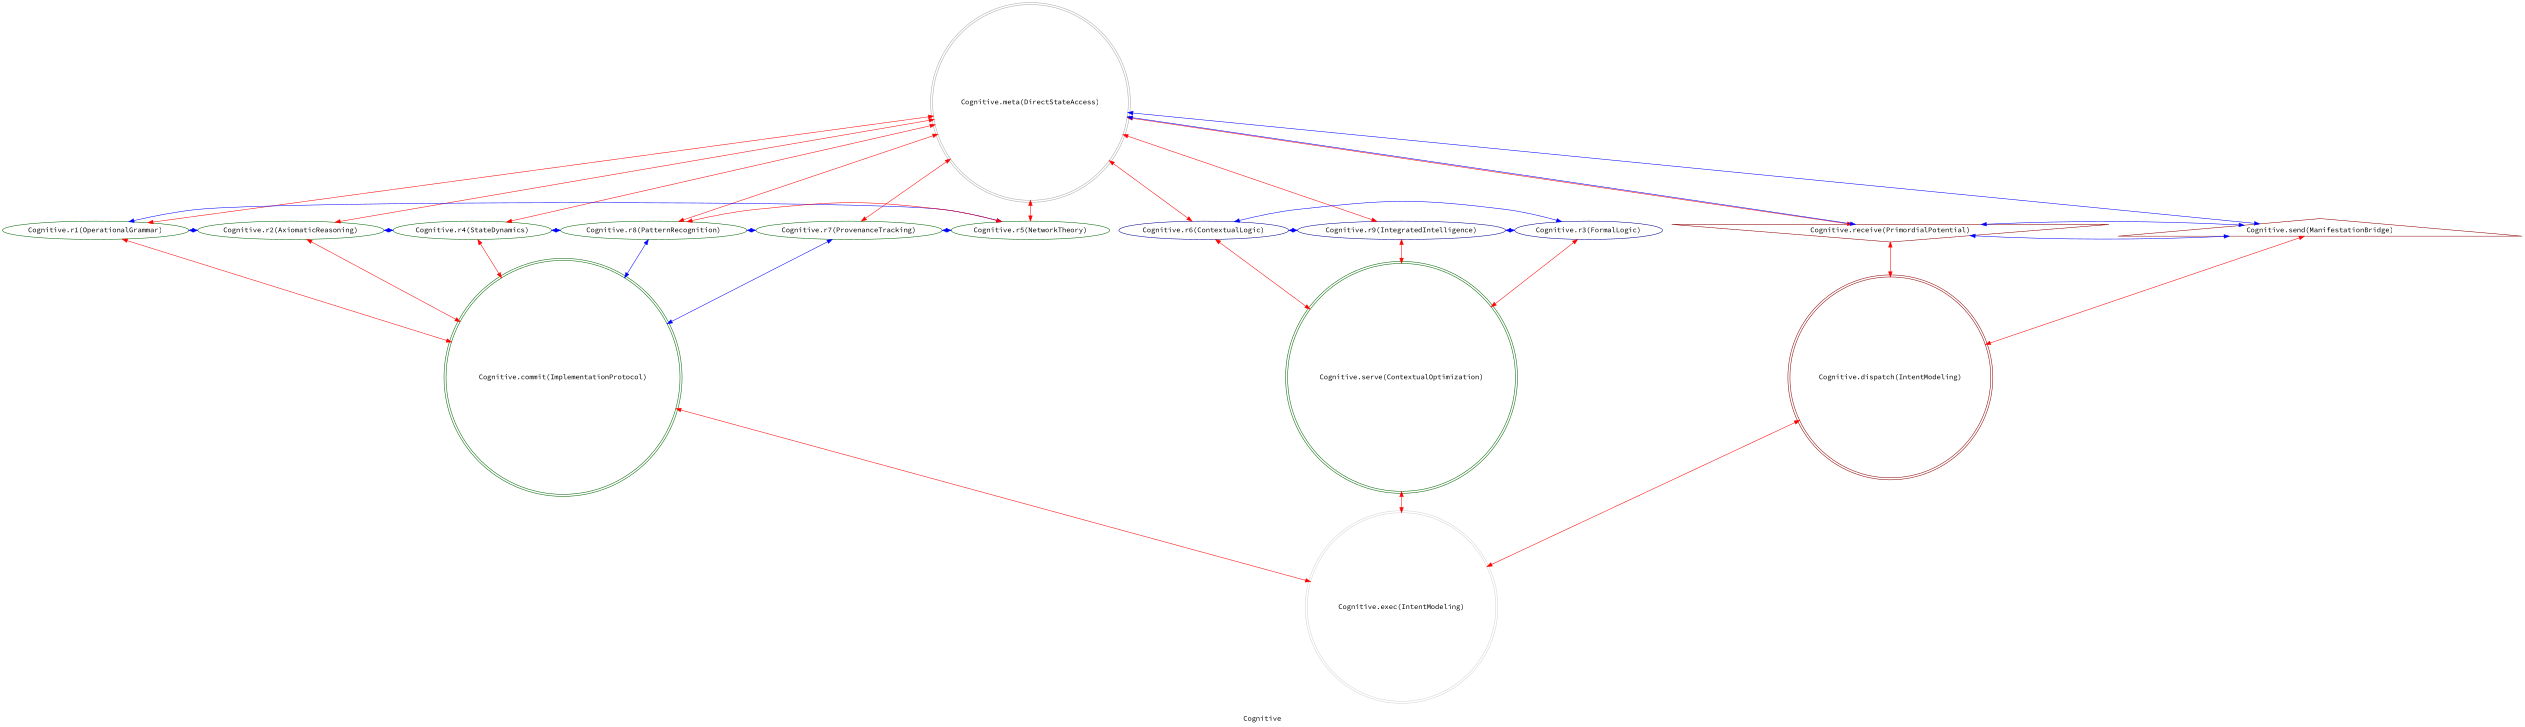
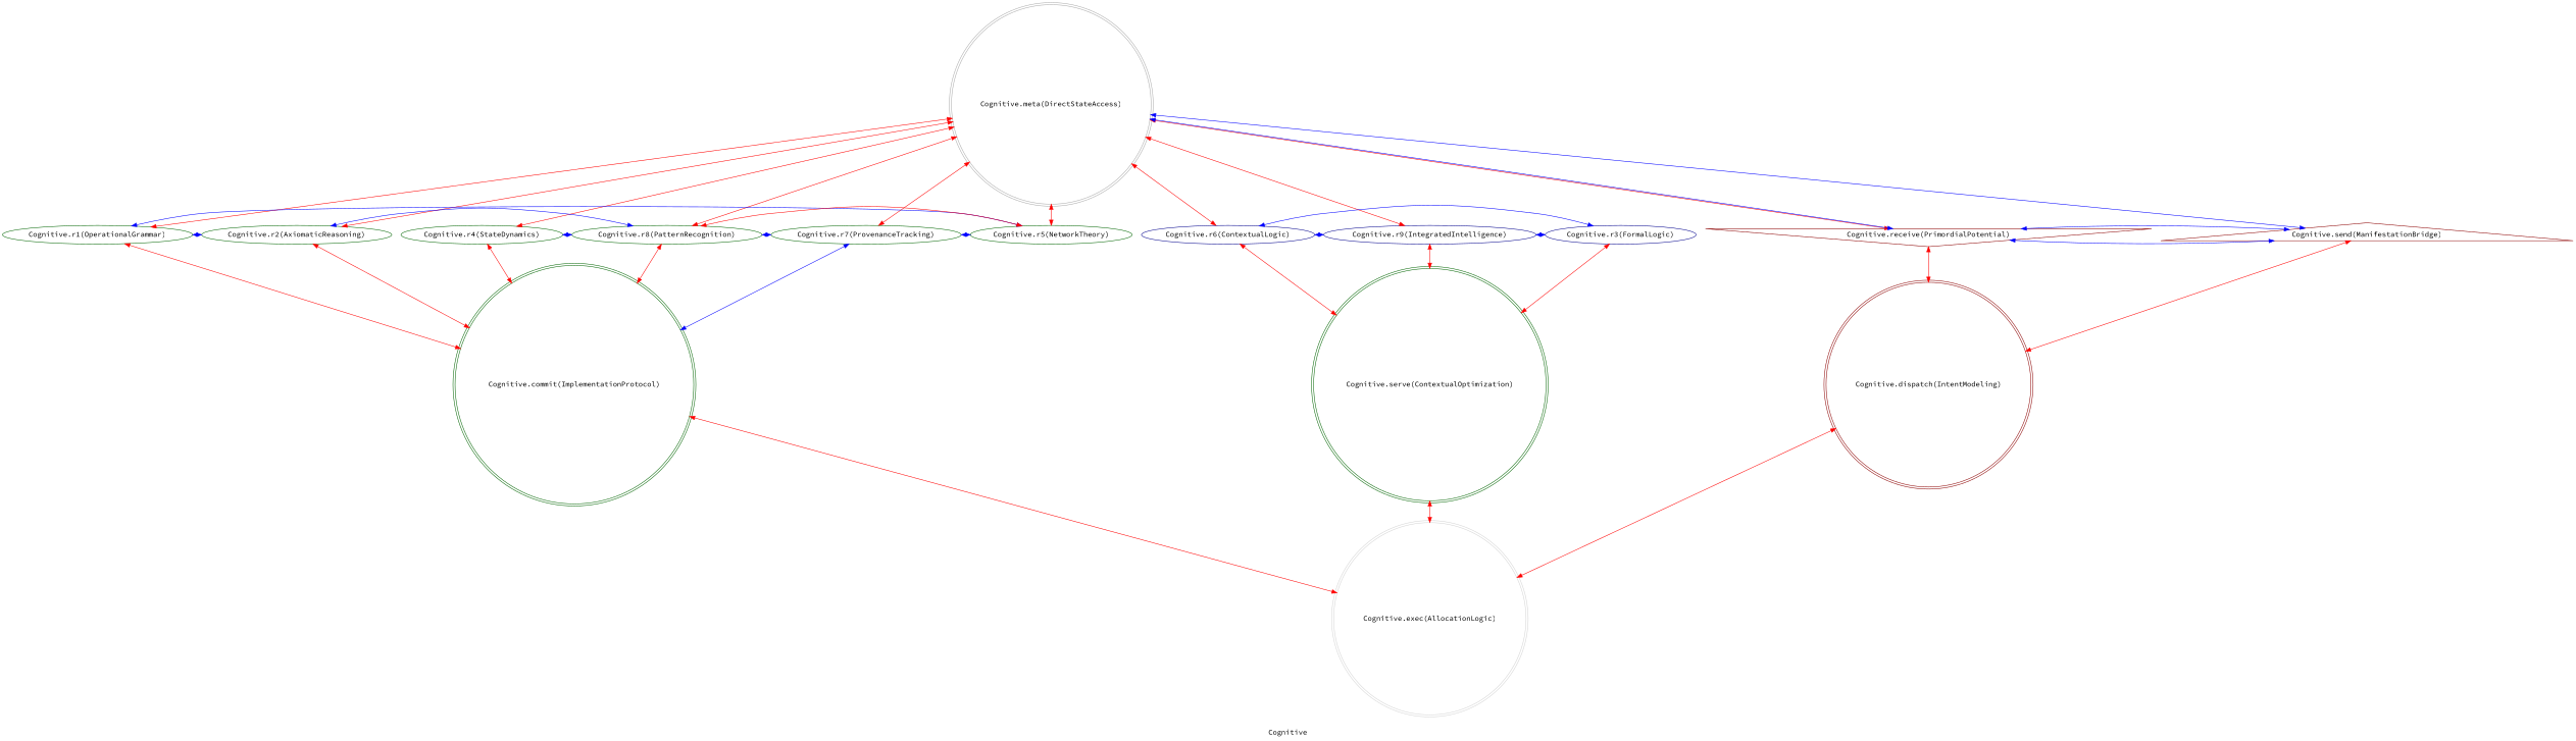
  strict digraph {
    fontname="Source Code Pro"
    label=Cognitive
    node [color=darkgreen fontname="Source Code Pro"]
    edge [color=red dir=both fontname="Source Code Pro"]
    n1 [color=darkgray label="Cognitive.meta(DirectStateAccess)" shape=doublecircle]
    n2 [label="Cognitive.r1(OperationalGrammar)"]
    n3 [label="Cognitive.r2(AxiomaticReasoning)"]
    n4 [label="Cognitive.r4(StateDynamics)"]
    n5 [label="Cognitive.r8(PatternRecognition)"]
    n6 [label="Cognitive.r7(ProvenanceTracking)"]
    n7 [label="Cognitive.r5(NetworkTheory)"]
    n8 [color=darkblue label="Cognitive.r3(FormalLogic)"]
    n9 [color=darkblue label="Cognitive.r6(ContextualLogic)"]
    n10 [color=darkblue label="Cognitive.r9(IntegratedIntelligence)"]
    n11 [color=darkred label="Cognitive.receive(PrimordialPotential)" shape=invtriangle]
    n12 [color=darkred label="Cognitive.send(ManifestationBridge)" shape=triangle]
    n13 [color=darkred label="Cognitive.dispatch(IntentModeling)" shape=doublecircle]
    n14 [label="Cognitive.commit(ImplementationProtocol)" shape=doublecircle]
    n15 [label="Cognitive.serve(ContextualOptimization)" shape=doublecircle]
-   n16 [color=lightgray label="Cognitive.exec(IntentModeling)" shape=doublecircle]
+   n16 [color=lightgray label="Cognitive.exec(AllocationLogic)" shape=doublecircle]
    subgraph sub_1 {
      rank=same
      n1
    }
    subgraph sub_2 {
      rank=same
      n2
      n3
      n4
      n5
      n6
      n7
      n8
      n9
      n10
      n11
      n12
    }
    subgraph sub_3 {
      rank=same
      n13
      n14
      n15
    }
    subgraph sub_4 {
      rank=same
      n16
    }
    n1 -> n2
    n1 -> n3
    n1 -> n4
    n1 -> n5
    n1 -> n6
    n1 -> n7
    n1 -> n9
    n1 -> n10
    n1 -> n11
    n1 -> n12 [color=blue]
    n2 -> n3 [color=blue]
    n2 -> n14
-   n3 -> n4 [color=blue]
+   n3 -> n5 [color=blue]
    n3 -> n14
    n4 -> n5 [color=blue]
    n4 -> n14
    n5 -> n6 [color=blue]
-   n5 -> n14 [color=blue]
+   n5 -> n14
    n6 -> n7 [color=blue]
    n6 -> n14 [color=blue]
    n7 -> n2 [color=blue]
    n7 -> n5
    n8 -> n9 [color=blue]
    n8 -> n15
    n9 -> n10 [color=blue]
    n9 -> n15
    n10 -> n8 [color=blue]
    n10 -> n15
    n11 -> n1 [color=blue]
    n11 -> n12 [color=blue]
    n11 -> n13
    n12 -> n11 [color=blue]
    n12 -> n13
    n13 -> n16
    n14 -> n16
    n15 -> n16
  }
